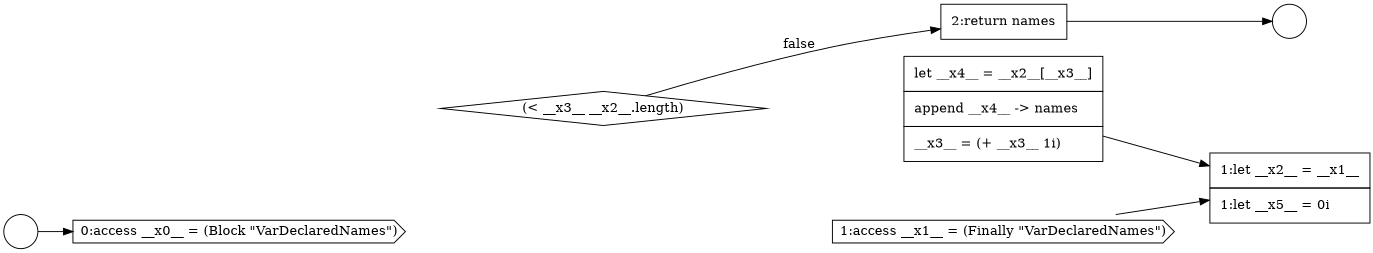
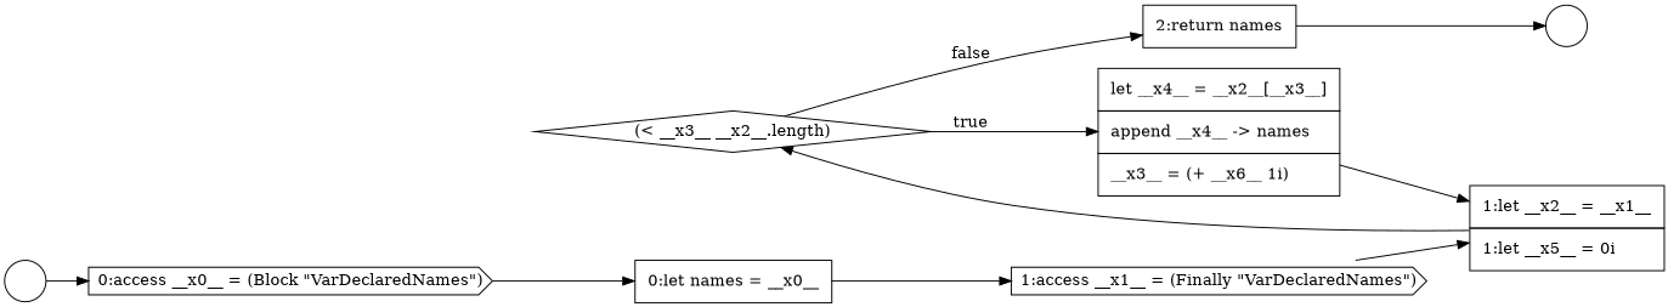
  digraph {
    rankdir=LR
    node [color=black fillcolor=white shape=none style=filled]
    edge [color=black]
    n1 [label=<<font color="black">(&lt; __x3__ __x2__.length)</font>> shape=diamond]
    n2 [label=<<font color="black">     <table border="0" cellborder="1" cellspacing="0" cellpadding="10">       <tr><td align="left">2:return names</td></tr>     </table>   </font>> margin=0]
-   n3 [label=<<font color="black">     <table border="0" cellborder="1" cellspacing="0" cellpadding="10">       <tr><td align="left">let __x4__ = __x2__[__x3__]</td></tr>       <tr><td align="left">append __x4__ -&gt; names</td></tr>       <tr><td align="left">__x3__ = (+ __x3__ 1i)</td></tr>     </table>   </font>> margin=0]
+   n3 [label=<<font color="black">     <table border="0" cellborder="1" cellspacing="0" cellpadding="10">       <tr><td align="left">let __x4__ = __x2__[__x3__]</td></tr>       <tr><td align="left">append __x4__ -&gt; names</td></tr>       <tr><td align="left">__x3__ = (+ __x6__ 1i)</td></tr>     </table>   </font>> margin=0]
    n4 [label=" " shape=circle]
    n5 [label=<<font color="black">     <table border="0" cellborder="1" cellspacing="0" cellpadding="10">       <tr><td align="left">1:let __x2__ = __x1__</td></tr>       <tr><td align="left">1:let __x5__ = 0i</td></tr>     </table>   </font>> margin=0]
    n6 [label=" " shape=circle]
    n7 [label=<<font color="black">0:access __x0__ = (Block &quot;VarDeclaredNames&quot;)</font>> shape=cds]
+   n8 [label=<<font color="black">     <table border="0" cellborder="1" cellspacing="0" cellpadding="10">       <tr><td align="left">0:let names = __x0__</td></tr>     </table>   </font>> margin=0]
    n9 [label=<<font color="black">1:access __x1__ = (Finally &quot;VarDeclaredNames&quot;)</font>> shape=cds]
    n1 -> n2 [label=<<font color="black">false</font>>]
+   n1 -> n3 [label=<<font color="black">true</font>>]
    n2 -> n4
    n3 -> n5
+   n5 -> n1
    n6 -> n7
+   n7 -> n8
+   n8 -> n9
    n9 -> n5
  }
